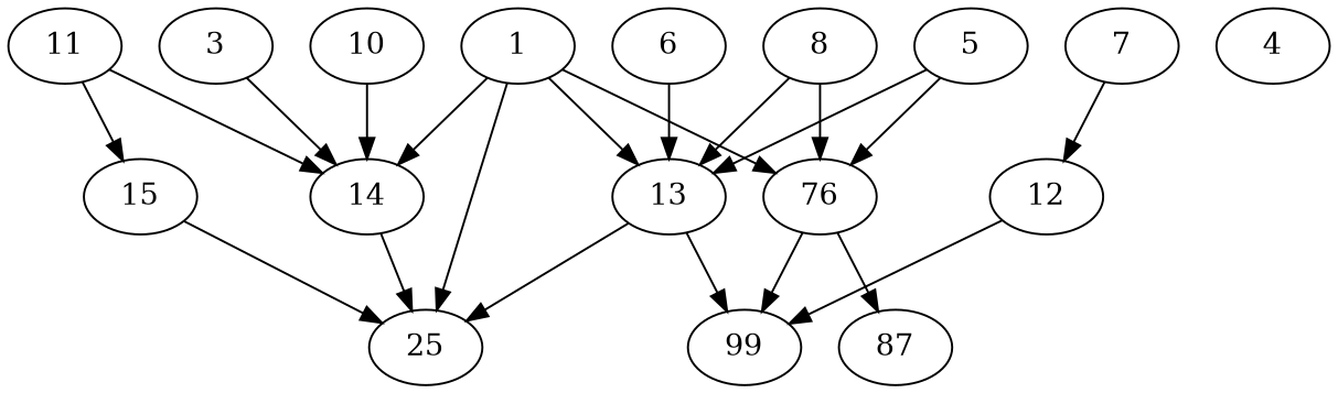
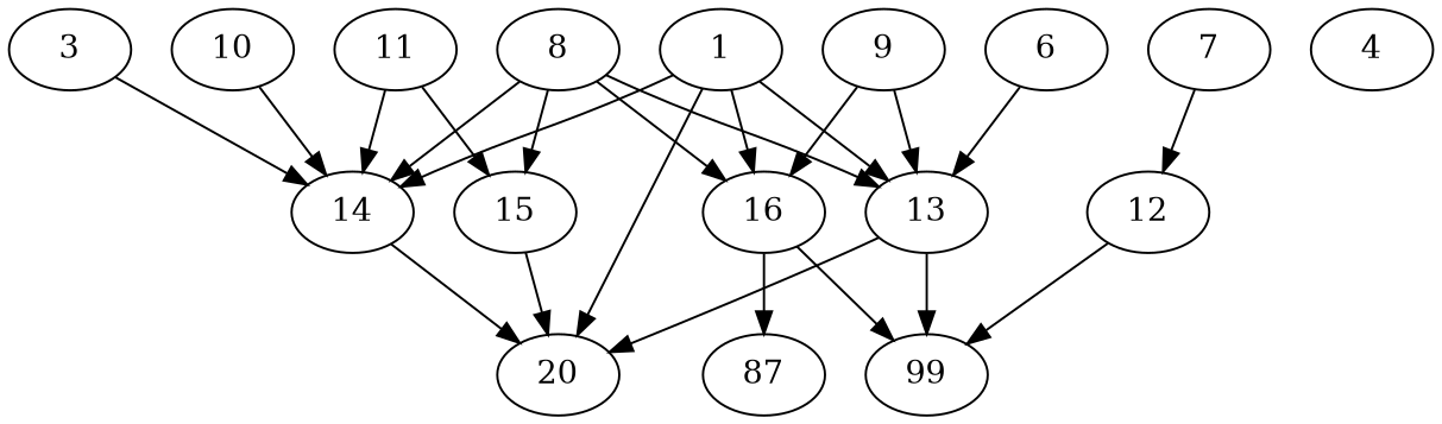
  digraph {
    fontname="DejaVu Serif"
    node [alpha=0.03 fontname="DejaVu Serif"]
    edge [fontname="DejaVu Serif"]
    1 [expect_size=23149568]
    13 [alpha=0.16 expect_size=38468608]
    14 [alpha=0.17 expect_size=32591872]
-   16 [alpha=0.07 expect_size=37117952 label=76]
-   20 [alpha=0.05 expect_size=30428160 label=25]
+   16 [alpha=0.07 expect_size=37117952]
+   20 [alpha=0.05 expect_size=30428160]
    n6 [alpha=0.17 expect_size=22248448 label=99]
    15 [alpha=0.10 expect_size=40492032]
    n8 [alpha=0.06 expect_size=39061504 label=87]
    3 [alpha=0.18 expect_size=31135744]
    4 [expect_size=17325056]
    6 [alpha=0.01 expect_size=38231040]
    7 [alpha=0.02 expect_size=41122816]
    12 [alpha=0.07 expect_size=34488320]
    8 [alpha=0.11 expect_size=38152192]
-   9 [expect_size=25005056 label=5]
+   9 [expect_size=25005056]
    10 [alpha=0.08 expect_size=15808512]
    11 [alpha=0.13 expect_size=27239424]
    1 -> 13
    1 -> 14
    1 -> 16
    1 -> 20
    13 -> 20
    13 -> n6
    14 -> 20
    16 -> n6
    16 -> n8
    15 -> 20
    3 -> 14
    6 -> 13
    7 -> 12
    12 -> n6
    8 -> 13
+   8 -> 14
    8 -> 16
+   8 -> 15
    9 -> 13
    9 -> 16
    10 -> 14
    11 -> 14
    11 -> 15
  }
